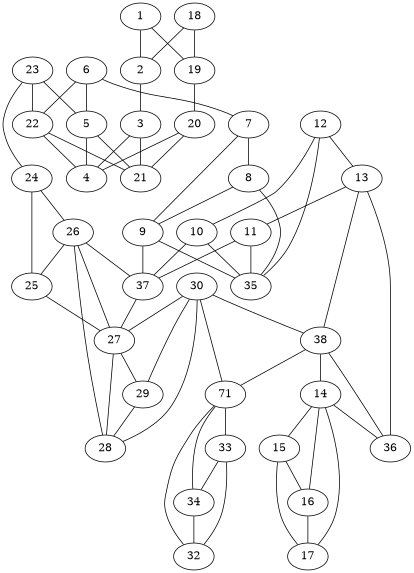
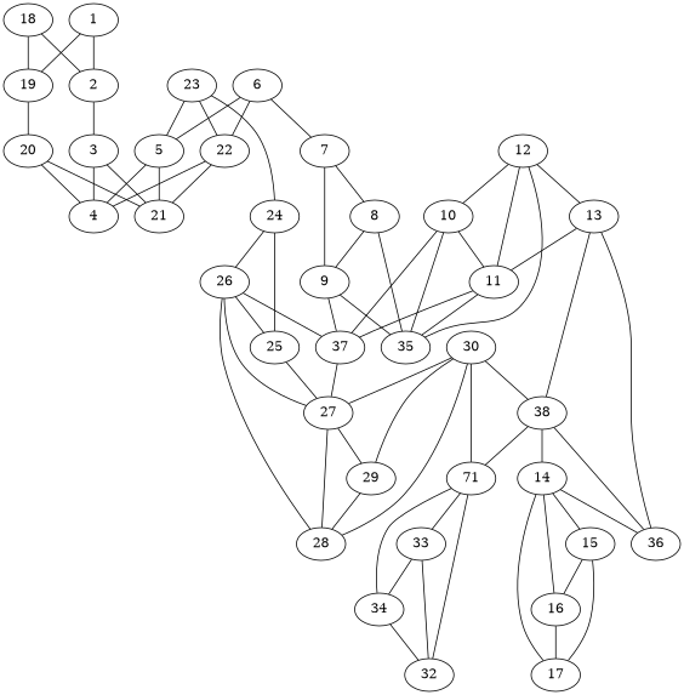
  graph {
    node [aaLength=3 sequence=NVSNIVRDTIVNELR type=0]
    edge [distance0=19.0 frequency=1 type0=1]
    1 [aaLength=15]
    2 [aaLength=13 sequence=RIAASILRLHFHD]
    19 [aaLength=13 sequence=RIAASILRLHFHD]
    3 [sequence=ASI]
    20 [sequence=ASI]
    4 [sequence=TEK]
    21 [sequence=TEK]
    5 [aaLength=14 sequence=GFPVIDRMKAAVES]
    6 [aaLength=15 sequence=SCADLLTIAAQQSVT]
    7 [aaLength=7 sequence=FLDLANA]
    22 [aaLength=14 sequence=GFPVIDRMKAAVES]
    8 [aaLength=11 sequence=TLPQLKDSFRN]
    9 [aaLength=12 sequence=RSSDLVALSGGH]
    35 [sequence=GKN type=1]
    37 [sequence=GKN type=1]
    27 [sequence=QCR]
    28 [aaLength=5 sequence=IMDRL]
    29 [sequence=NFS]
    10 [sequence=QCR]
    11 [aaLength=5 sequence=IMDRL]
    12 [sequence=NFS]
    13 [aaLength=10 sequence=NTTYLQTLRG]
    36 [sequence=ALV type=1]
    38 [sequence=ALV type=1]
    14 [aaLength=9 sequence=DNKYYVNLE]
    n26 [aaLength=9 label=71 sequence=DNKYYVNLE]
    15 [aaLength=8 sequence=IQSDQELF]
    30 [aaLength=10 sequence=NTTYLQTLRG]
    32 [aaLength=8 sequence=IQSDQELF]
    33 [aaLength=12 sequence=ATDTIPLVRSFA]
    16 [aaLength=12 sequence=ATDTIPLVRSFA]
    17 [aaLength=17 sequence=STQTFFNAFVEAMDRMG]
    18 [aaLength=15]
    23 [aaLength=15 sequence=SCADLLTIAAQQSVT]
    24 [aaLength=7 sequence=FLDLANA]
    25 [aaLength=11 sequence=TLPQLKDSFRN]
    26 [aaLength=12 sequence=RSSDLVALSGGH]
    34 [aaLength=17 sequence=STQTFFNAFVEAMDRMG]
    1 -- 2 [distance0=21.58998]
    1 -- 19 [distance0=35.73753 type0=3]
    2 -- 3 [distance0=22.31501 distance1=7.0 frequency=2 type0=2 type1=4]
    19 -- 20 [distance0=22.33016 distance1=7.0 frequency=2 type0=2 type1=4]
    3 -- 4 [distance0=12.819 distance1=9.0 frequency=2 type1=4]
    3 -- 21 [distance0=23.30146 type0=3]
    20 -- 4 [distance0=23.29788 type0=3]
    20 -- 21 [distance0=12.80767 distance1=9.0 frequency=2 type1=4]
    5 -- 4 [distance0=18.63099]
    5 -- 21 [distance0=20.13561 type0=2]
    6 -- 5 [distance0=21.3203]
    6 -- 7 [type0=4]
    6 -- 22 [distance0=35.6105 type0=2]
    7 -- 8 [distance0=19.55104 distance1=7.0 frequency=2 type1=4]
    7 -- 9 [distance0=36.27071 type0=3]
    22 -- 4 [distance0=20.11812 type0=2]
    22 -- 21 [distance0=18.58594]
    8 -- 9 [distance0=21.36563 distance1=4.0 frequency=2 type0=2 type1=4]
    8 -- 35 [distance0=34.15062 type0=3]
    9 -- 35 [distance0=18.82487 distance1=2.0 frequency=2 type1=4]
    9 -- 37 [distance0=18.82487 type0=2]
    37 -- 27 [distance0=0.0 type0=5]
    27 -- 28 [distance0=8.951769 distance1=1.0 frequency=2 type1=4]
    27 -- 29 [distance0=15.56833 type0=2]
    29 -- 28 [distance0=9.842218]
    10 -- 35 [distance0=9.517279 type0=2]
    10 -- 37 [distance0=9.517279 type0=3]
+   10 -- 11 [distance0=8.911885 distance1=1.0 frequency=2 type1=4]
    11 -- 35 [distance0=7.32144]
    11 -- 37 [distance0=7.32144 type0=2]
    12 -- 35 [distance0=16.22284 type0=3]
    12 -- 10 [distance0=15.54392 type0=2]
+   12 -- 11 [distance0=9.846777]
    12 -- 13 [distance0=9.0 type0=4]
    13 -- 11 [distance0=21.28565 type0=3]
    13 -- 36 [distance0=21.26335 distance1=9.0 frequency=2 type1=4]
    13 -- 38 [distance0=21.26335 type0=2]
    36 -- 38 [distance0=0.0]
    38 -- 14 [distance0=20.12137 type0=2]
    38 -- n26 [distance0=10.0 type0=4]
    14 -- 36 [distance0=20.12137 type0=2]
    14 -- 15 [distance0=17.47354 distance1=5.0 frequency=2 type1=4]
    n26 -- 30 [distance0=35.07161 type0=3]
    n26 -- 32 [distance0=17.46183 distance1=5.0 frequency=2 type1=4]
    n26 -- 33 [distance0=28.16404 type0=2]
    15 -- 16 [distance0=16.20399 distance1=4.0 frequency=2 type1=4]
    30 -- 27 [distance0=25.68371 type0=3]
    30 -- 28 [distance0=21.28966]
    30 -- 29 [distance0=22.61325 type0=2]
    30 -- 38 [distance0=9.0 type0=4]
    32 -- 33 [distance0=16.16607 distance1=4.0 frequency=2 type1=4]
    33 -- 34 [distance0=14.44603 distance1=1.0 frequency=2 type1=4]
    16 -- 14 [distance0=28.16733 type0=3]
    16 -- 17 [distance0=14.40938 distance1=1.0 frequency=2 type1=4]
    17 -- 14 [distance0=39.66989 type0=3]
    17 -- 15 [distance0=25.55794 type0=2]
    18 -- 2 [distance0=35.72116 type0=3]
    18 -- 19 [distance0=21.59322 distance1=3.0 frequency=2 type1=4]
    23 -- 5 [distance0=35.61868 type0=2]
    23 -- 22 [distance0=21.33141]
    23 -- 24 [type0=4]
    24 -- 25 [distance0=19.5827 distance1=7.0 frequency=2 type1=4]
    24 -- 26 [distance0=36.28086 type0=3]
    25 -- 27 [distance0=39.23433 type0=3]
    26 -- 37 [distance0=2.0 type0=4]
    26 -- 27 [distance0=27.30437 type0=3]
    26 -- 28 [distance0=24.90716 type0=2]
    26 -- 25 [distance0=21.3526]
    34 -- n26 [distance0=39.67834 type0=3]
    34 -- 32 [distance0=25.52446 type0=2]
  }
